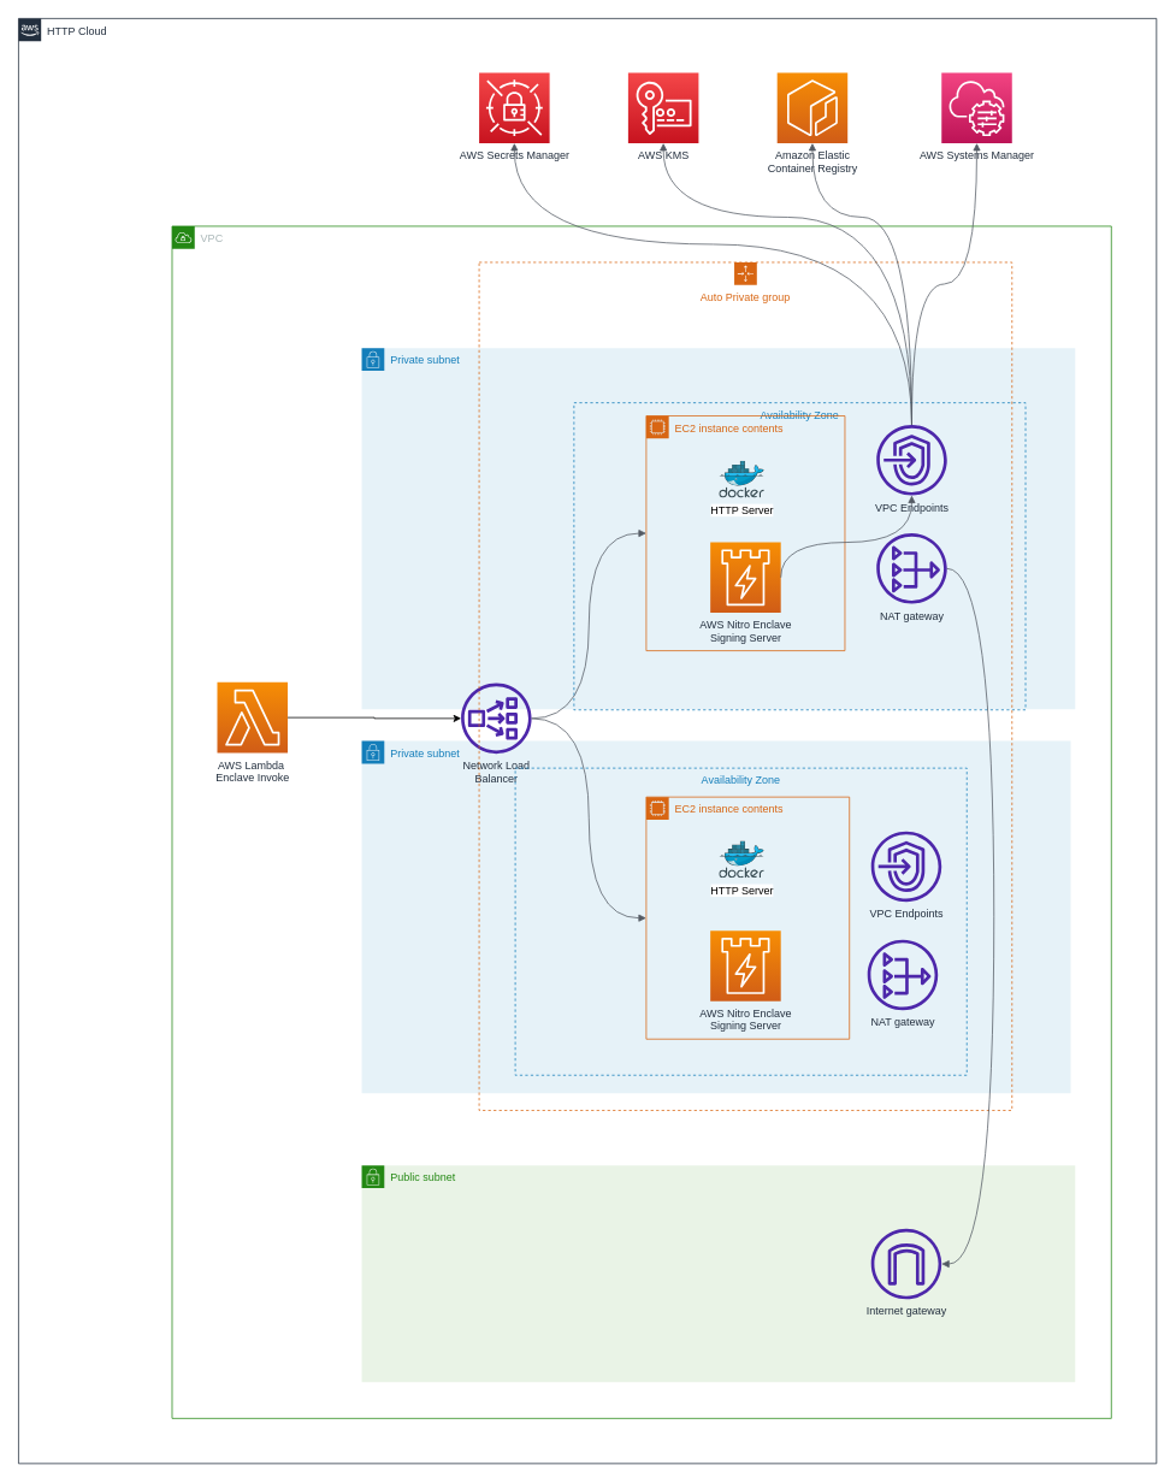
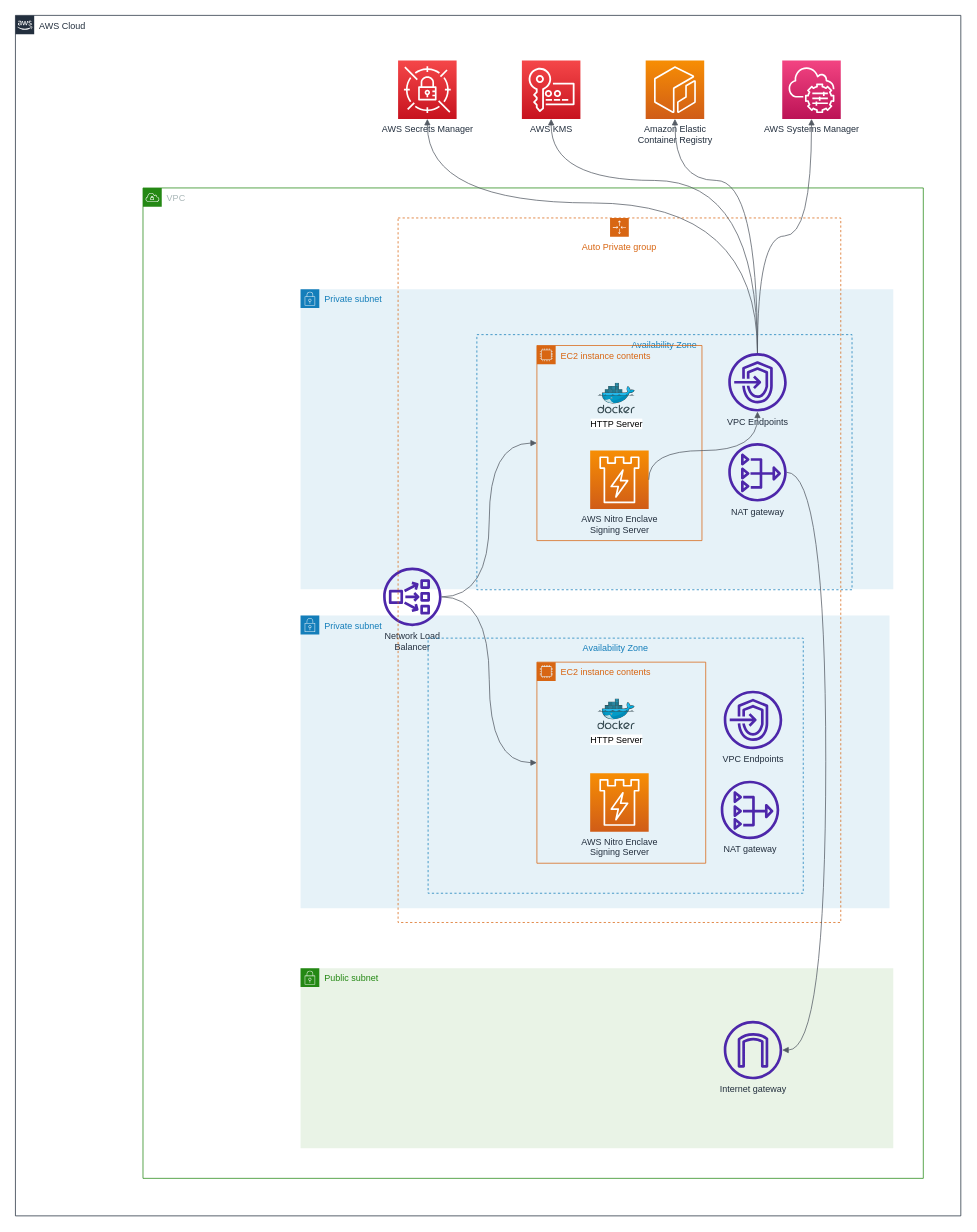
  <mxCell id="0" />
  <mxCell id="1" parent="0" />
  <mxCell id="2" value="Private subnet" style="points=[[0,0],[0.25,0],[0.5,0],[0.75,0],[1,0],[1,0.25],[1,0.5],[1,0.75],[1,1],[0.75,1],[0.5,1],[0.25,1],[0,1],[0,0.75],[0,0.5],[0,0.25]];outlineConnect=0;gradientColor=none;html=1;whiteSpace=wrap;fontSize=12;fontStyle=0;container=0;pointerEvents=0;collapsible=0;recursiveResize=0;shape=mxgraph.aws4.group;grIcon=mxgraph.aws4.group_security_group;grStroke=0;strokeColor=#147EBA;fillColor=#E6F2F8;verticalAlign=top;align=left;spacingLeft=30;fontColor=#147EBA;dashed=0;" vertex="1" parent="1"><mxGeometry x="400" y="820" width="785" height="390" as="geometry" /></mxCell>
  <mxCell id="3" value="Private subnet" style="points=[[0,0],[0.25,0],[0.5,0],[0.75,0],[1,0],[1,0.25],[1,0.5],[1,0.75],[1,1],[0.75,1],[0.5,1],[0.25,1],[0,1],[0,0.75],[0,0.5],[0,0.25]];outlineConnect=0;gradientColor=none;html=1;whiteSpace=wrap;fontSize=12;fontStyle=0;container=0;pointerEvents=0;collapsible=0;recursiveResize=0;shape=mxgraph.aws4.group;grIcon=mxgraph.aws4.group_security_group;grStroke=0;strokeColor=#147EBA;fillColor=#E6F2F8;verticalAlign=top;align=left;spacingLeft=30;fontColor=#147EBA;dashed=0;" vertex="1" parent="1"><mxGeometry x="400" y="385" width="790" height="400" as="geometry" /></mxCell>
  <mxCell id="4" value="VPC" style="points=[[0,0],[0.25,0],[0.5,0],[0.75,0],[1,0],[1,0.25],[1,0.5],[1,0.75],[1,1],[0.75,1],[0.5,1],[0.25,1],[0,1],[0,0.75],[0,0.5],[0,0.25]];outlineConnect=0;gradientColor=none;html=1;whiteSpace=wrap;fontSize=12;fontStyle=0;container=1;pointerEvents=0;collapsible=0;recursiveResize=0;shape=mxgraph.aws4.group;grIcon=mxgraph.aws4.group_vpc;strokeColor=#248814;fillColor=none;verticalAlign=top;align=left;spacingLeft=30;fontColor=#AAB7B8;dashed=0;" vertex="1" parent="1"><mxGeometry x="190" y="250" width="1040" height="1320" as="geometry" /></mxCell>
- <mxCell id="5" value="HTTP Cloud" style="points=[[0,0],[0.25,0],[0.5,0],[0.75,0],[1,0],[1,0.25],[1,0.5],[1,0.75],[1,1],[0.75,1],[0.5,1],[0.25,1],[0,1],[0,0.75],[0,0.5],[0,0.25]];outlineConnect=0;gradientColor=none;html=1;whiteSpace=wrap;fontSize=12;fontStyle=0;container=1;pointerEvents=0;collapsible=0;recursiveResize=0;shape=mxgraph.aws4.group;grIcon=mxgraph.aws4.group_aws_cloud_alt;strokeColor=#232F3E;fillColor=none;verticalAlign=top;align=left;spacingLeft=30;fontColor=#232F3E;dashed=0;" vertex="1" parent="1"><mxGeometry x="20" y="20" width="1260" height="1600" as="geometry" /></mxCell>
+ <mxCell id="5" value="AWS Cloud" style="points=[[0,0],[0.25,0],[0.5,0],[0.75,0],[1,0],[1,0.25],[1,0.5],[1,0.75],[1,1],[0.75,1],[0.5,1],[0.25,1],[0,1],[0,0.75],[0,0.5],[0,0.25]];outlineConnect=0;gradientColor=none;html=1;whiteSpace=wrap;fontSize=12;fontStyle=0;container=1;pointerEvents=0;collapsible=0;recursiveResize=0;shape=mxgraph.aws4.group;grIcon=mxgraph.aws4.group_aws_cloud_alt;strokeColor=#232F3E;fillColor=none;verticalAlign=top;align=left;spacingLeft=30;fontColor=#232F3E;dashed=0;" vertex="1" parent="1"><mxGeometry x="20" y="20" width="1260" height="1600" as="geometry" /></mxCell>
  <mxCell id="6" value="Availability Zone" style="fillColor=none;strokeColor=#147EBA;dashed=1;verticalAlign=top;fontStyle=0;fontColor=#147EBA;" vertex="1" parent="5"><mxGeometry x="615" y="425.5" width="500" height="340" as="geometry" /></mxCell>
  <mxCell id="7" value="EC2 instance contents" style="points=[[0,0],[0.25,0],[0.5,0],[0.75,0],[1,0],[1,0.25],[1,0.5],[1,0.75],[1,1],[0.75,1],[0.5,1],[0.25,1],[0,1],[0,0.75],[0,0.5],[0,0.25]];outlineConnect=0;gradientColor=none;html=1;whiteSpace=wrap;fontSize=12;fontStyle=0;container=1;pointerEvents=0;collapsible=0;recursiveResize=0;shape=mxgraph.aws4.group;grIcon=mxgraph.aws4.group_ec2_instance_contents;strokeColor=#D86613;fillColor=none;verticalAlign=top;align=left;spacingLeft=30;fontColor=#D86613;dashed=0;" vertex="1" parent="1"><mxGeometry x="715" y="460" width="220" height="260" as="geometry" /></mxCell>
  <mxCell id="8" value="HTTP Server" style="sketch=0;aspect=fixed;html=1;points=[];align=center;image;fontSize=12;image=img/lib/mscae/Docker.svg;" vertex="1" parent="7"><mxGeometry x="81" y="50" width="50" height="41" as="geometry" /></mxCell>
  <mxCell id="9" value="AWS Secrets Manager" style="sketch=0;points=[[0,0,0],[0.25,0,0],[0.5,0,0],[0.75,0,0],[1,0,0],[0,1,0],[0.25,1,0],[0.5,1,0],[0.75,1,0],[1,1,0],[0,0.25,0],[0,0.5,0],[0,0.75,0],[1,0.25,0],[1,0.5,0],[1,0.75,0]];outlineConnect=0;fontColor=#232F3E;gradientColor=#F54749;gradientDirection=north;fillColor=#C7131F;strokeColor=#ffffff;dashed=0;verticalLabelPosition=bottom;verticalAlign=top;align=center;html=1;fontSize=12;fontStyle=0;aspect=fixed;shape=mxgraph.aws4.resourceIcon;resIcon=mxgraph.aws4.secrets_manager;" vertex="1" parent="1"><mxGeometry x="530" y="80" width="78" height="78" as="geometry" /></mxCell>
  <mxCell id="10" value="Amazon Elastic &lt;br&gt;Container Registry" style="sketch=0;points=[[0,0,0],[0.25,0,0],[0.5,0,0],[0.75,0,0],[1,0,0],[0,1,0],[0.25,1,0],[0.5,1,0],[0.75,1,0],[1,1,0],[0,0.25,0],[0,0.5,0],[0,0.75,0],[1,0.25,0],[1,0.5,0],[1,0.75,0]];outlineConnect=0;fontColor=#232F3E;gradientColor=#F78E04;gradientDirection=north;fillColor=#D05C17;strokeColor=#ffffff;dashed=0;verticalLabelPosition=bottom;verticalAlign=top;align=center;html=1;fontSize=12;fontStyle=0;aspect=fixed;shape=mxgraph.aws4.resourceIcon;resIcon=mxgraph.aws4.ecr;" vertex="1" parent="1"><mxGeometry x="860" y="80" width="78" height="78" as="geometry" /></mxCell>
  <mxCell id="11" value="AWS KMS" style="sketch=0;points=[[0,0,0],[0.25,0,0],[0.5,0,0],[0.75,0,0],[1,0,0],[0,1,0],[0.25,1,0],[0.5,1,0],[0.75,1,0],[1,1,0],[0,0.25,0],[0,0.5,0],[0,0.75,0],[1,0.25,0],[1,0.5,0],[1,0.75,0]];outlineConnect=0;fontColor=#232F3E;gradientColor=#F54749;gradientDirection=north;fillColor=#C7131F;strokeColor=#ffffff;dashed=0;verticalLabelPosition=bottom;verticalAlign=top;align=center;html=1;fontSize=12;fontStyle=0;aspect=fixed;shape=mxgraph.aws4.resourceIcon;resIcon=mxgraph.aws4.key_management_service;" vertex="1" parent="1"><mxGeometry x="695" y="80" width="78" height="78" as="geometry" /></mxCell>
  <mxCell id="12" value="Network Load &lt;br&gt;Balancer" style="sketch=0;outlineConnect=0;fontColor=#232F3E;gradientColor=none;fillColor=#4D27AA;strokeColor=none;dashed=0;verticalLabelPosition=bottom;verticalAlign=top;align=center;html=1;fontSize=12;fontStyle=0;aspect=fixed;pointerEvents=1;shape=mxgraph.aws4.network_load_balancer;" vertex="1" parent="1"><mxGeometry x="510" y="756" width="78" height="78" as="geometry" /></mxCell>
- <mxCell id="13" style="edgeStyle=orthogonalEdgeStyle;rounded=0;orthogonalLoop=1;jettySize=auto;html=1;exitX=1;exitY=0.5;exitDx=0;exitDy=0;exitPerimeter=0;" edge="1" parent="1" source="14" target="12"><mxGeometry relative="1" as="geometry" /></mxCell>
- <mxCell id="14" value="AWS Lambda&amp;nbsp;&lt;br&gt;Enclave Invoke" style="sketch=0;points=[[0,0,0],[0.25,0,0],[0.5,0,0],[0.75,0,0],[1,0,0],[0,1,0],[0.25,1,0],[0.5,1,0],[0.75,1,0],[1,1,0],[0,0.25,0],[0,0.5,0],[0,0.75,0],[1,0.25,0],[1,0.5,0],[1,0.75,0]];outlineConnect=0;fontColor=#232F3E;gradientColor=#F78E04;gradientDirection=north;fillColor=#D05C17;strokeColor=#ffffff;dashed=0;verticalLabelPosition=bottom;verticalAlign=top;align=center;html=1;fontSize=12;fontStyle=0;aspect=fixed;shape=mxgraph.aws4.resourceIcon;resIcon=mxgraph.aws4.lambda;" vertex="1" parent="1"><mxGeometry x="240" y="755" width="78" height="78" as="geometry" /></mxCell>
  <mxCell id="15" value="AWS Systems Manager" style="sketch=0;points=[[0,0,0],[0.25,0,0],[0.5,0,0],[0.75,0,0],[1,0,0],[0,1,0],[0.25,1,0],[0.5,1,0],[0.75,1,0],[1,1,0],[0,0.25,0],[0,0.5,0],[0,0.75,0],[1,0.25,0],[1,0.5,0],[1,0.75,0]];points=[[0,0,0],[0.25,0,0],[0.5,0,0],[0.75,0,0],[1,0,0],[0,1,0],[0.25,1,0],[0.5,1,0],[0.75,1,0],[1,1,0],[0,0.25,0],[0,0.5,0],[0,0.75,0],[1,0.25,0],[1,0.5,0],[1,0.75,0]];outlineConnect=0;fontColor=#232F3E;gradientColor=#F34482;gradientDirection=north;fillColor=#BC1356;strokeColor=#ffffff;dashed=0;verticalLabelPosition=bottom;verticalAlign=top;align=center;html=1;fontSize=12;fontStyle=0;aspect=fixed;shape=mxgraph.aws4.resourceIcon;resIcon=mxgraph.aws4.systems_manager;" vertex="1" parent="1"><mxGeometry x="1042" y="80" width="78" height="78" as="geometry" /></mxCell>
  <mxCell id="16" value="Auto Private group" style="points=[[0,0],[0.25,0],[0.5,0],[0.75,0],[1,0],[1,0.25],[1,0.5],[1,0.75],[1,1],[0.75,1],[0.5,1],[0.25,1],[0,1],[0,0.75],[0,0.5],[0,0.25]];outlineConnect=0;gradientColor=none;html=1;whiteSpace=wrap;fontSize=12;fontStyle=0;container=0;pointerEvents=0;collapsible=0;recursiveResize=0;shape=mxgraph.aws4.groupCenter;grIcon=mxgraph.aws4.group_auto_scaling_group;grStroke=1;strokeColor=#D86613;fillColor=none;verticalAlign=top;align=center;fontColor=#D86613;dashed=1;spacingTop=25;" vertex="1" parent="1"><mxGeometry x="530" y="290" width="590" height="939" as="geometry" /></mxCell>
  <mxCell id="17" value="Public subnet" style="points=[[0,0],[0.25,0],[0.5,0],[0.75,0],[1,0],[1,0.25],[1,0.5],[1,0.75],[1,1],[0.75,1],[0.5,1],[0.25,1],[0,1],[0,0.75],[0,0.5],[0,0.25]];outlineConnect=0;gradientColor=none;html=1;whiteSpace=wrap;fontSize=12;fontStyle=0;container=1;pointerEvents=0;collapsible=0;recursiveResize=0;shape=mxgraph.aws4.group;grIcon=mxgraph.aws4.group_security_group;grStroke=0;strokeColor=#248814;fillColor=#E9F3E6;verticalAlign=top;align=left;spacingLeft=30;fontColor=#248814;dashed=0;" vertex="1" parent="1"><mxGeometry x="400" y="1290" width="790" height="240" as="geometry" /></mxCell>
  <mxCell id="18" value="Internet gateway" style="sketch=0;outlineConnect=0;fontColor=#232F3E;gradientColor=none;fillColor=#4D27AA;strokeColor=none;dashed=0;verticalLabelPosition=bottom;verticalAlign=top;align=center;html=1;fontSize=12;fontStyle=0;aspect=fixed;pointerEvents=1;shape=mxgraph.aws4.internet_gateway;" vertex="1" parent="17"><mxGeometry x="564" y="70" width="78" height="78" as="geometry" /></mxCell>
  <mxCell id="19" value="Availability Zone" style="fillColor=none;strokeColor=#147EBA;dashed=1;verticalAlign=top;fontStyle=0;fontColor=#147EBA;" vertex="1" parent="1"><mxGeometry x="570" y="850" width="500" height="340" as="geometry" /></mxCell>
  <mxCell id="20" value="AWS Nitro Enclave&lt;br&gt;Signing Server" style="sketch=0;points=[[0,0,0],[0.25,0,0],[0.5,0,0],[0.75,0,0],[1,0,0],[0,1,0],[0.25,1,0],[0.5,1,0],[0.75,1,0],[1,1,0],[0,0.25,0],[0,0.5,0],[0,0.75,0],[1,0.25,0],[1,0.5,0],[1,0.75,0]];outlineConnect=0;fontColor=#232F3E;gradientColor=#F78E04;gradientDirection=north;fillColor=#D05C17;strokeColor=#ffffff;dashed=0;verticalLabelPosition=bottom;verticalAlign=top;align=center;html=1;fontSize=12;fontStyle=0;aspect=fixed;shape=mxgraph.aws4.resourceIcon;resIcon=mxgraph.aws4.nitro_enclaves;" vertex="1" parent="1"><mxGeometry x="786" y="1030" width="78" height="78" as="geometry" /></mxCell>
  <mxCell id="21" value="EC2 instance contents" style="points=[[0,0],[0.25,0],[0.5,0],[0.75,0],[1,0],[1,0.25],[1,0.5],[1,0.75],[1,1],[0.75,1],[0.5,1],[0.25,1],[0,1],[0,0.75],[0,0.5],[0,0.25]];outlineConnect=0;gradientColor=none;html=1;whiteSpace=wrap;fontSize=12;fontStyle=0;container=1;pointerEvents=0;collapsible=0;recursiveResize=0;shape=mxgraph.aws4.group;grIcon=mxgraph.aws4.group_ec2_instance_contents;strokeColor=#D86613;fillColor=none;verticalAlign=top;align=left;spacingLeft=30;fontColor=#D86613;dashed=0;" vertex="1" parent="1"><mxGeometry x="715" y="882" width="225" height="268" as="geometry" /></mxCell>
  <mxCell id="22" value="HTTP Server" style="sketch=0;aspect=fixed;html=1;points=[];align=center;image;fontSize=12;image=img/lib/mscae/Docker.svg;" vertex="1" parent="21"><mxGeometry x="81" y="49" width="50" height="41" as="geometry" /></mxCell>
  <mxCell id="23" value="AWS Nitro Enclave&lt;br&gt;Signing Server" style="sketch=0;points=[[0,0,0],[0.25,0,0],[0.5,0,0],[0.75,0,0],[1,0,0],[0,1,0],[0.25,1,0],[0.5,1,0],[0.75,1,0],[1,1,0],[0,0.25,0],[0,0.5,0],[0,0.75,0],[1,0.25,0],[1,0.5,0],[1,0.75,0]];outlineConnect=0;fontColor=#232F3E;gradientColor=#F78E04;gradientDirection=north;fillColor=#D05C17;strokeColor=#ffffff;dashed=0;verticalLabelPosition=bottom;verticalAlign=top;align=center;html=1;fontSize=12;fontStyle=0;aspect=fixed;shape=mxgraph.aws4.resourceIcon;resIcon=mxgraph.aws4.nitro_enclaves;" vertex="1" parent="1"><mxGeometry x="786" y="600" width="78" height="78" as="geometry" /></mxCell>
  <mxCell id="24" value="VPC Endpoints" style="sketch=0;outlineConnect=0;fontColor=#232F3E;gradientColor=none;fillColor=#4D27AA;strokeColor=none;dashed=0;verticalLabelPosition=bottom;verticalAlign=top;align=center;html=1;fontSize=12;fontStyle=0;aspect=fixed;pointerEvents=1;shape=mxgraph.aws4.endpoints;" vertex="1" parent="1"><mxGeometry x="970" y="470" width="78" height="78" as="geometry" /></mxCell>
  <mxCell id="25" value="VPC Endpoints" style="sketch=0;outlineConnect=0;fontColor=#232F3E;gradientColor=none;fillColor=#4D27AA;strokeColor=none;dashed=0;verticalLabelPosition=bottom;verticalAlign=top;align=center;html=1;fontSize=12;fontStyle=0;aspect=fixed;pointerEvents=1;shape=mxgraph.aws4.endpoints;" vertex="1" parent="1"><mxGeometry x="964" y="920" width="78" height="78" as="geometry" /></mxCell>
  <mxCell id="26" value="NAT gateway" style="sketch=0;outlineConnect=0;fontColor=#232F3E;gradientColor=none;fillColor=#4D27AA;strokeColor=none;dashed=0;verticalLabelPosition=bottom;verticalAlign=top;align=center;html=1;fontSize=12;fontStyle=0;aspect=fixed;pointerEvents=1;shape=mxgraph.aws4.nat_gateway;" vertex="1" parent="1"><mxGeometry x="970" y="590" width="78" height="78" as="geometry" /></mxCell>
  <mxCell id="27" value="NAT gateway" style="sketch=0;outlineConnect=0;fontColor=#232F3E;gradientColor=none;fillColor=#4D27AA;strokeColor=none;dashed=0;verticalLabelPosition=bottom;verticalAlign=top;align=center;html=1;fontSize=12;fontStyle=0;aspect=fixed;pointerEvents=1;shape=mxgraph.aws4.nat_gateway;" vertex="1" parent="1"><mxGeometry x="960" y="1040" width="78" height="78" as="geometry" /></mxCell>
  <mxCell id="28" value="" style="html=1;endArrow=block;elbow=vertical;startArrow=none;endFill=1;strokeColor=#545B64;rounded=0;entryX=0;entryY=0.5;entryDx=0;entryDy=0;edgeStyle=orthogonalEdgeStyle;curved=1;" edge="1" parent="1" source="12" target="21"><mxGeometry width="100" relative="1" as="geometry"><mxPoint x="598" y="805" as="sourcePoint" /><mxPoint x="720" y="589.9" as="targetPoint" /></mxGeometry></mxCell>
  <mxCell id="29" value="" style="edgeStyle=orthogonalEdgeStyle;html=1;endArrow=block;elbow=vertical;startArrow=none;endFill=1;strokeColor=#545B64;rounded=0;curved=1;entryX=0;entryY=0.5;entryDx=0;entryDy=0;" edge="1" parent="1" source="12" target="7"><mxGeometry width="100" relative="1" as="geometry"><mxPoint x="-250" y="1170" as="sourcePoint" /><mxPoint x="-150" y="1090" as="targetPoint" /></mxGeometry></mxCell>
  <mxCell id="30" value="" style="edgeStyle=orthogonalEdgeStyle;html=1;endArrow=block;elbow=vertical;startArrow=none;endFill=1;strokeColor=#545B64;rounded=0;curved=1;" edge="1" parent="1" source="24" target="9"><mxGeometry width="100" relative="1" as="geometry"><mxPoint x="1430" y="440" as="sourcePoint" /><mxPoint x="1530" y="440" as="targetPoint" /><Array as="points"><mxPoint x="1009" y="270" /><mxPoint x="569" y="270" /></Array></mxGeometry></mxCell>
  <mxCell id="31" value="" style="edgeStyle=orthogonalEdgeStyle;html=1;endArrow=block;elbow=vertical;startArrow=none;endFill=1;strokeColor=#545B64;rounded=0;curved=1;" edge="1" parent="1" source="24" target="11"><mxGeometry width="100" relative="1" as="geometry"><mxPoint x="1520" y="480" as="sourcePoint" /><mxPoint x="1620" y="480" as="targetPoint" /><Array as="points"><mxPoint x="1009" y="240" /><mxPoint x="734" y="240" /></Array></mxGeometry></mxCell>
  <mxCell id="32" value="" style="edgeStyle=orthogonalEdgeStyle;html=1;endArrow=block;elbow=vertical;startArrow=none;endFill=1;strokeColor=#545B64;rounded=0;curved=1;" edge="1" parent="1" source="24" target="10"><mxGeometry width="100" relative="1" as="geometry"><mxPoint x="1670" y="580" as="sourcePoint" /><mxPoint x="1770" y="580" as="targetPoint" /><Array as="points"><mxPoint x="1009" y="240" /><mxPoint x="899" y="240" /></Array></mxGeometry></mxCell>
  <mxCell id="33" value="" style="edgeStyle=orthogonalEdgeStyle;html=1;endArrow=block;elbow=vertical;startArrow=none;endFill=1;strokeColor=#545B64;rounded=0;curved=1;" edge="1" parent="1" source="24" target="15"><mxGeometry width="100" relative="1" as="geometry"><mxPoint x="1610" y="720" as="sourcePoint" /><mxPoint x="1710" y="720" as="targetPoint" /></mxGeometry></mxCell>
  <mxCell id="34" value="" style="edgeStyle=orthogonalEdgeStyle;html=1;endArrow=block;elbow=vertical;startArrow=none;endFill=1;strokeColor=#545B64;rounded=0;curved=1;exitX=1;exitY=0.5;exitDx=0;exitDy=0;exitPerimeter=0;" edge="1" parent="1" source="23" target="24"><mxGeometry width="100" relative="1" as="geometry"><mxPoint x="1450" y="660" as="sourcePoint" /><mxPoint x="1550" y="660" as="targetPoint" /><Array as="points"><mxPoint x="864" y="600" /><mxPoint x="1009" y="600" /></Array></mxGeometry></mxCell>
  <mxCell id="35" value="" style="edgeStyle=orthogonalEdgeStyle;html=1;endArrow=block;elbow=vertical;startArrow=none;endFill=1;strokeColor=#545B64;rounded=0;curved=1;" edge="1" parent="1" source="26" target="18"><mxGeometry width="100" relative="1" as="geometry"><mxPoint x="1460" y="770" as="sourcePoint" /><mxPoint x="1560" y="770" as="targetPoint" /><Array as="points"><mxPoint x="1100" y="629" /><mxPoint x="1100" y="1399" /></Array></mxGeometry></mxCell>
